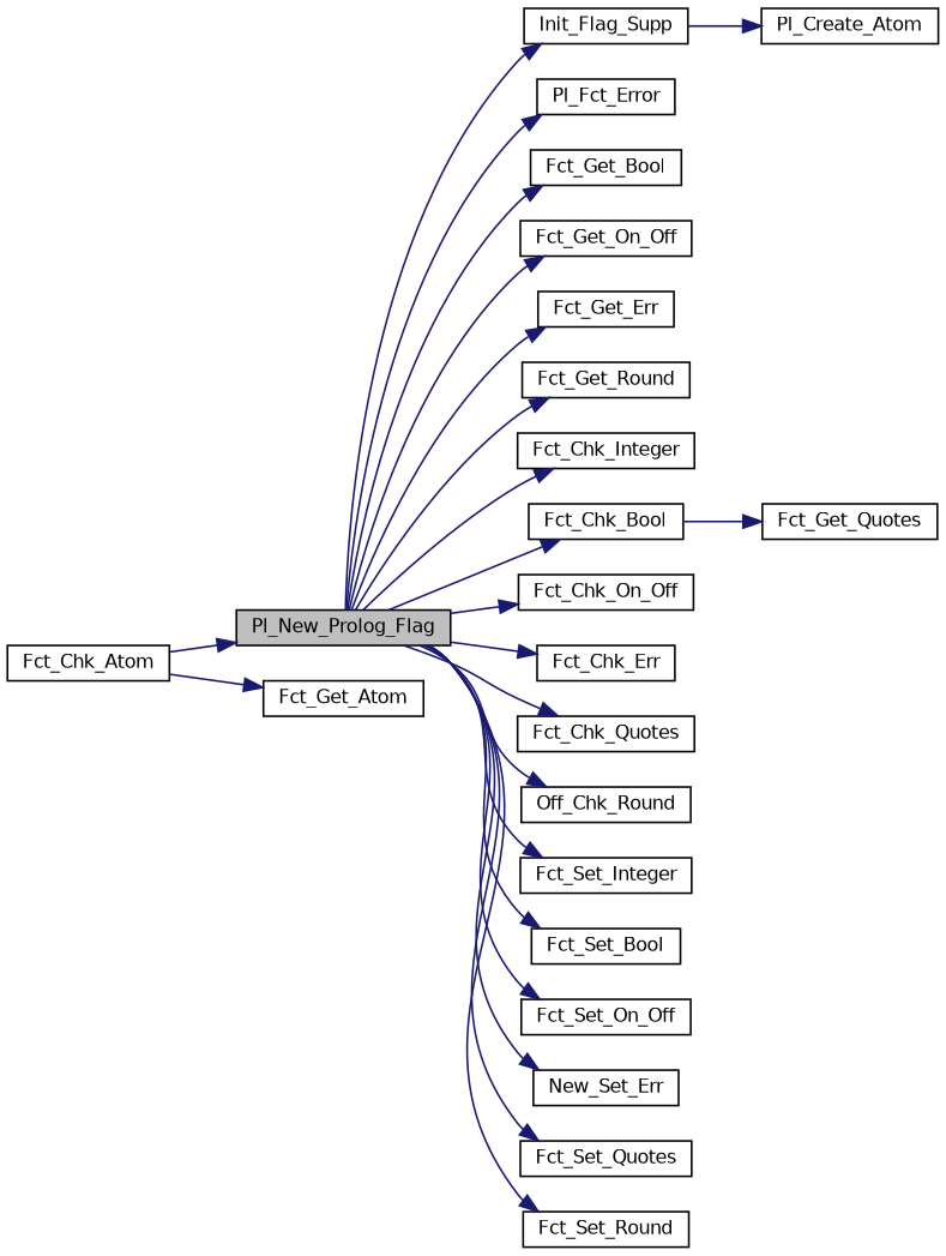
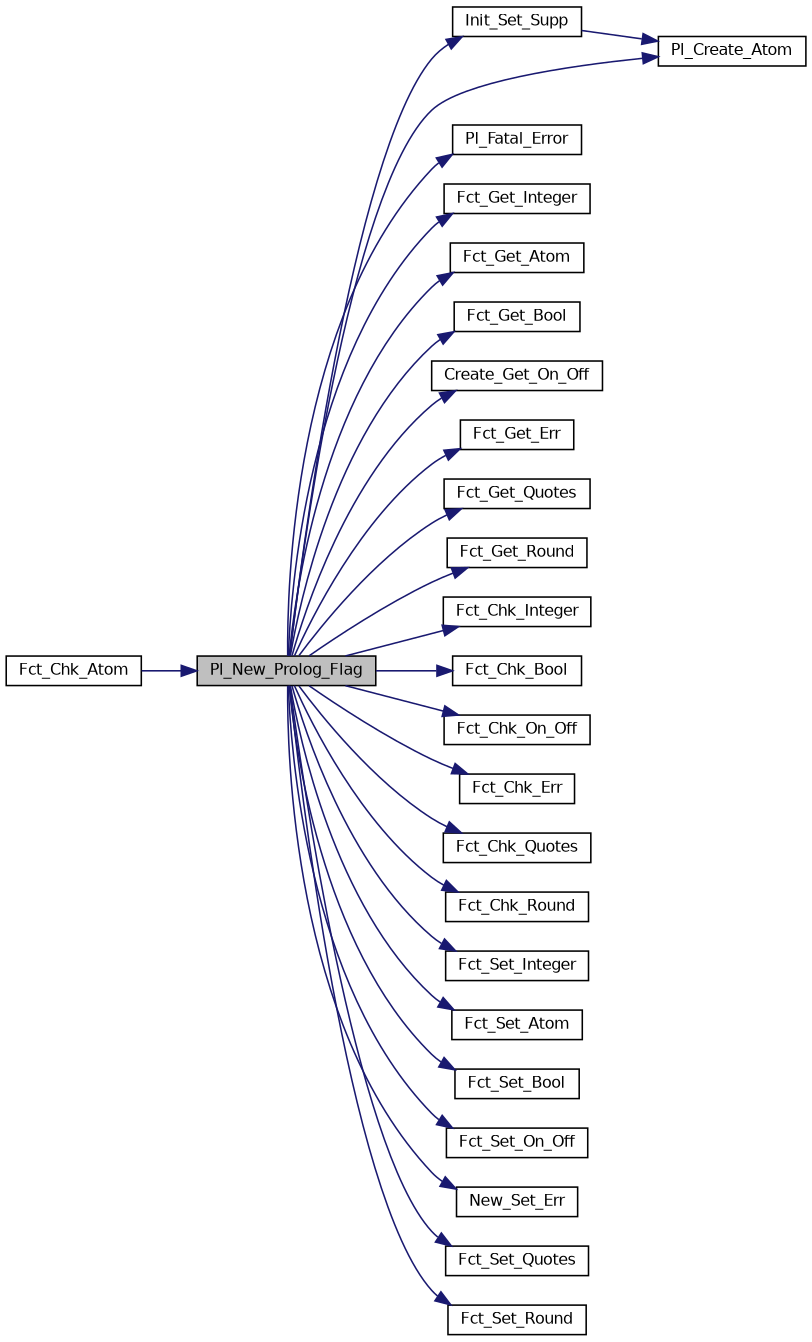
  digraph {
    rankdir=LR
    node [color=black fillcolor=white fontname=Helvetica fontsize=10 shape=record style=filled]
    edge [color=midnightblue fontname=Helvetica fontsize=10 labelfontname=Helvetica labelfontsize=10 style=solid]
    n1 [fillcolor=grey75 fontcolor=black height=0.2 label=Pl_New_Prolog_Flag width=0.4]
-   n2 [height=0.2 label=Init_Flag_Supp width=0.4]
+   n2 [height=0.2 label=Init_Set_Supp width=0.4]
    n3 [height=0.2 label=Pl_Create_Atom width=0.4]
-   n4 [height=0.2 label=Pl_Fct_Error width=0.4]
+   n4 [height=0.2 label=Pl_Fatal_Error width=0.4]
+   n5 [height=0.2 label=Fct_Get_Integer width=0.4]
    n6 [height=0.2 label=Fct_Get_Atom width=0.4]
    n7 [height=0.2 label=Fct_Get_Bool width=0.4]
-   n8 [height=0.2 label=Fct_Get_On_Off width=0.4]
+   n8 [height=0.2 label=Create_Get_On_Off width=0.4]
    n9 [height=0.2 label=Fct_Get_Err width=0.4]
    n10 [height=0.2 label=Fct_Get_Quotes width=0.4]
    n11 [height=0.2 label=Fct_Get_Round width=0.4]
    n12 [height=0.2 label=Fct_Chk_Integer width=0.4]
    n13 [height=0.2 label=Fct_Chk_Bool width=0.4]
    n14 [height=0.2 label=Fct_Chk_On_Off width=0.4]
    n15 [height=0.2 label=Fct_Chk_Err width=0.4]
    n16 [height=0.2 label=Fct_Chk_Quotes width=0.4]
-   n17 [height=0.2 label=Off_Chk_Round width=0.4]
+   n17 [height=0.2 label=Fct_Chk_Round width=0.4]
    n18 [height=0.2 label=Fct_Set_Integer width=0.4]
+   n19 [height=0.2 label=Fct_Set_Atom width=0.4]
    n20 [height=0.2 label=Fct_Set_Bool width=0.4]
    n21 [height=0.2 label=Fct_Set_On_Off width=0.4]
    n22 [height=0.2 label=New_Set_Err width=0.4]
    n23 [height=0.2 label=Fct_Set_Quotes width=0.4]
    n24 [height=0.2 label=Fct_Set_Round width=0.4]
    n25 [height=0.2 label=Fct_Chk_Atom width=0.4]
    n1 -> n2
+   n1 -> n3
    n1 -> n4
-   n25 -> n6
+   n1 -> n5
+   n1 -> n6
    n1 -> n7
    n1 -> n8
    n1 -> n9
-   n13 -> n10
+   n1 -> n10
    n1 -> n11
    n1 -> n12
    n1 -> n13
    n1 -> n14
    n1 -> n15
    n1 -> n16
    n1 -> n17
    n1 -> n18
+   n1 -> n19
    n1 -> n20
    n1 -> n21
    n1 -> n22
    n1 -> n23
    n1 -> n24
    n2 -> n3
    n25 -> n1
  }
